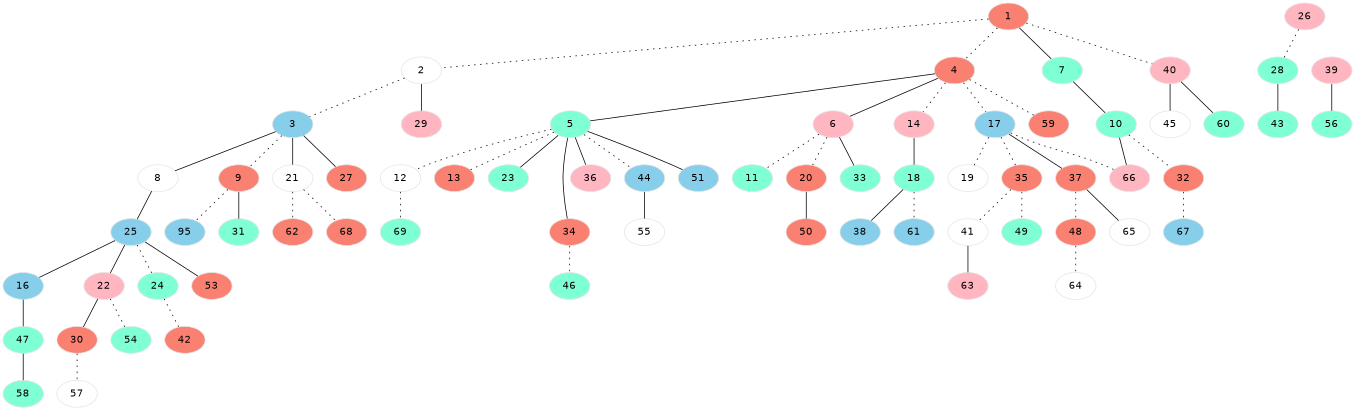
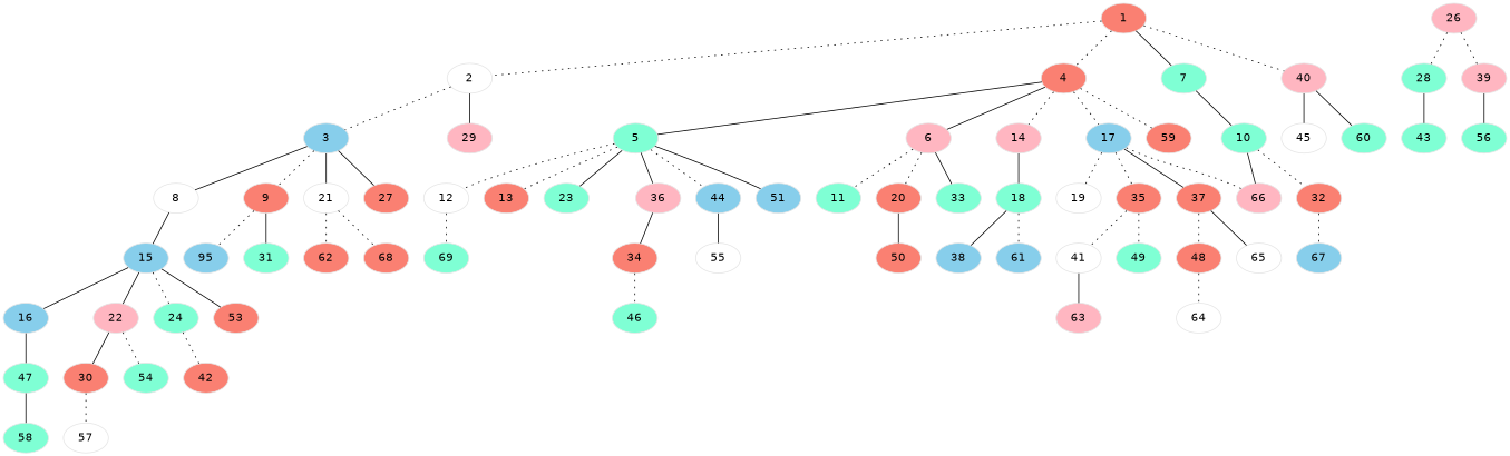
  graph {
    fontname="DejaVu Sans"
    node [color=gray90 fillcolor=aquamarine fontname="DejaVu Sans" style=filled]
    edge [fontname="DejaVu Sans" style=dotted]
    1 [fillcolor=salmon]
    2 [fillcolor=white]
    4 [fillcolor=salmon]
    7
    40 [fillcolor=lightpink]
    3 [fillcolor=skyblue]
    29 [fillcolor=lightpink]
    5
    6 [fillcolor=lightpink]
    14 [fillcolor=lightpink]
    17 [fillcolor=skyblue]
    59 [fillcolor=salmon]
    10
    45 [fillcolor=white]
    60
    8 [fillcolor=white]
    9 [fillcolor=salmon]
    21 [fillcolor=white]
    27 [fillcolor=salmon]
-   15 [fillcolor=skyblue label=25]
+   15 [fillcolor=skyblue]
    n21 [fillcolor=skyblue label=95]
    31
    62 [fillcolor=salmon]
    68 [fillcolor=salmon]
    12 [fillcolor=white]
    13 [fillcolor=salmon]
    23
    34 [fillcolor=salmon]
    36 [fillcolor=lightpink]
    44 [fillcolor=skyblue]
    51 [fillcolor=skyblue]
    11
    20 [fillcolor=salmon]
    33
    18
    19 [fillcolor=white]
    35 [fillcolor=salmon]
    37 [fillcolor=salmon]
    66 [fillcolor=lightpink]
    69
    46
    55 [fillcolor=white]
    50 [fillcolor=salmon]
    32 [fillcolor=salmon]
    16 [fillcolor=skyblue]
    22 [fillcolor=lightpink]
    24
    53 [fillcolor=salmon]
    26 [fillcolor=lightpink]
    28
    39 [fillcolor=lightpink]
    67 [fillcolor=skyblue]
    38 [fillcolor=skyblue]
    61 [fillcolor=skyblue]
    47
    30 [fillcolor=salmon]
    54
    42 [fillcolor=salmon]
    58
    41 [fillcolor=white]
    49
    48 [fillcolor=salmon]
    65 [fillcolor=white]
    57 [fillcolor=white]
    43
    56
    63 [fillcolor=lightpink]
    64 [fillcolor=white]
    1 -- 2
    1 -- 4
    1 -- 7 [style=solid]
    1 -- 40
    2 -- 3
    2 -- 29 [style=solid]
    4 -- 5 [style=solid]
    4 -- 6 [style=solid]
    4 -- 14
    4 -- 17
    4 -- 59
    7 -- 10 [style=solid]
    40 -- 45 [style=solid]
    40 -- 60 [style=solid]
    3 -- 8 [style=solid]
    3 -- 9
    3 -- 21 [style=solid]
    3 -- 27 [style=solid]
    5 -- 12
    5 -- 13
    5 -- 23 [style=solid]
-   5 -- 34 [style=solid]
+   36 -- 34 [style=solid]
    5 -- 36 [style=solid]
    5 -- 44
    5 -- 51 [style=solid]
    6 -- 11
    6 -- 20
    6 -- 33 [style=solid]
    14 -- 18 [style=solid]
    17 -- 19
    17 -- 35
    17 -- 37 [style=solid]
    17 -- 66
    10 -- 66 [style=solid]
    10 -- 32
    8 -- 15 [style=solid]
    9 -- n21
    9 -- 31 [style=solid]
    21 -- 62
    21 -- 68
    15 -- 16 [style=solid]
    15 -- 22 [style=solid]
    15 -- 24
    15 -- 53 [style=solid]
    12 -- 69
    34 -- 46
    44 -- 55 [style=solid]
    20 -- 50 [style=solid]
    18 -- 38 [style=solid]
    18 -- 61
    35 -- 41
    35 -- 49
    37 -- 48
    37 -- 65 [style=solid]
    32 -- 67
    16 -- 47 [style=solid]
    22 -- 30 [style=solid]
    22 -- 54
    24 -- 42
    26 -- 28
+   26 -- 39
    28 -- 43 [style=solid]
    39 -- 56 [style=solid]
    47 -- 58 [style=solid]
    30 -- 57
    41 -- 63 [style=solid]
    48 -- 64
  }
